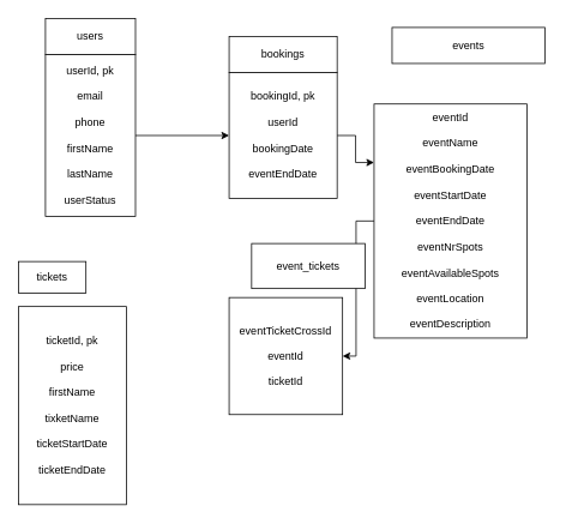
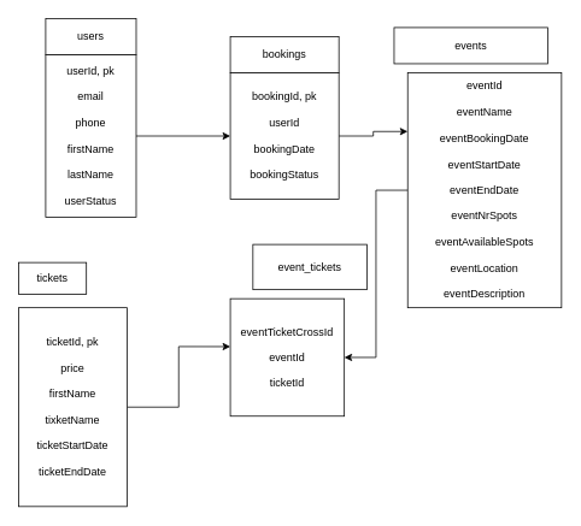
  <mxCell id="0" />
  <mxCell id="1" parent="0" />
  <mxCell id="2" style="edgeStyle=orthogonalEdgeStyle;rounded=0;orthogonalLoop=1;jettySize=auto;html=1;entryX=0;entryY=0.5;entryDx=0;entryDy=0;" parent="1" source="3" target="10" edge="1"><mxGeometry relative="1" as="geometry" /></mxCell>
  <mxCell id="3" value="" style="rounded=0;whiteSpace=wrap;html=1;" parent="1" vertex="1"><mxGeometry x="50" y="60" width="100" height="180" as="geometry" /></mxCell>
  <mxCell id="4" value="" style="rounded=0;whiteSpace=wrap;html=1;direction=south;" parent="1" vertex="1"><mxGeometry x="50" y="20" width="100" height="40" as="geometry" /></mxCell>
  <mxCell id="5" value="users" style="text;html=1;strokeColor=none;fillColor=none;align=center;verticalAlign=middle;whiteSpace=wrap;rounded=0;" parent="1" vertex="1"><mxGeometry x="70" y="20" width="60" height="40" as="geometry" /></mxCell>
  <mxCell id="6" value="userId, pk&lt;br&gt;&lt;br&gt;email&lt;br&gt;&lt;br&gt;phone&lt;br&gt;&lt;br&gt;firstName&lt;br&gt;&lt;br&gt;lastName&lt;br&gt;&lt;br&gt;userStatus" style="text;html=1;strokeColor=none;fillColor=none;align=center;verticalAlign=middle;whiteSpace=wrap;rounded=0;" parent="1" vertex="1"><mxGeometry x="65" y="70" width="70" height="160" as="geometry" /></mxCell>
  <mxCell id="7" value="" style="rounded=0;whiteSpace=wrap;html=1;" parent="1" vertex="1"><mxGeometry x="254" y="40" width="120" height="40" as="geometry" /></mxCell>
  <mxCell id="8" value="bookings" style="text;html=1;strokeColor=none;fillColor=none;align=center;verticalAlign=middle;whiteSpace=wrap;rounded=0;" parent="1" vertex="1"><mxGeometry x="294" y="50" width="40" height="20" as="geometry" /></mxCell>
  <mxCell id="9" style="edgeStyle=orthogonalEdgeStyle;rounded=0;orthogonalLoop=1;jettySize=auto;html=1;entryX=0;entryY=0.25;entryDx=0;entryDy=0;" parent="1" source="10" target="14" edge="1"><mxGeometry relative="1" as="geometry" /></mxCell>
  <mxCell id="10" value="" style="rounded=0;whiteSpace=wrap;html=1;" parent="1" vertex="1"><mxGeometry x="254" y="80" width="120" height="140" as="geometry" /></mxCell>
- <mxCell id="11" value="bookingId, pk&lt;br&gt;&lt;br&gt;userId&lt;br&gt;&lt;br&gt;bookingDate&lt;br&gt;&lt;br&gt;eventEndDate" style="text;html=1;strokeColor=none;fillColor=none;align=center;verticalAlign=middle;whiteSpace=wrap;rounded=0;" parent="1" vertex="1"><mxGeometry x="274" y="85" width="80" height="130" as="geometry" /></mxCell>
+ <mxCell id="11" value="bookingId, pk&lt;br&gt;&lt;br&gt;userId&lt;br&gt;&lt;br&gt;bookingDate&lt;br&gt;&lt;br&gt;bookingStatus" style="text;html=1;strokeColor=none;fillColor=none;align=center;verticalAlign=middle;whiteSpace=wrap;rounded=0;" parent="1" vertex="1"><mxGeometry x="274" y="85" width="80" height="130" as="geometry" /></mxCell>
  <mxCell id="12" value="events" style="rounded=0;whiteSpace=wrap;html=1;" parent="1" vertex="1"><mxGeometry x="435" y="30" width="170" height="40" as="geometry" /></mxCell>
  <mxCell id="13" style="edgeStyle=orthogonalEdgeStyle;rounded=0;orthogonalLoop=1;jettySize=auto;html=1;entryX=1;entryY=0.5;entryDx=0;entryDy=0;" parent="1" source="14" target="19" edge="1"><mxGeometry relative="1" as="geometry" /></mxCell>
- <mxCell id="14" value="eventId&lt;br&gt;&lt;br&gt;eventName&lt;br&gt;&lt;br&gt;eventBookingDate&lt;br&gt;&lt;br&gt;eventStartDate&lt;br&gt;&lt;br&gt;eventEndDate&lt;br&gt;&lt;br&gt;eventNrSpots&lt;br&gt;&lt;br&gt;eventAvailableSpots&lt;br&gt;&lt;br&gt;eventLocation&lt;br&gt;&lt;br&gt;eventDescription" style="rounded=0;whiteSpace=wrap;html=1;" parent="1" vertex="1"><mxGeometry x="415" y="115" width="170" height="260" as="geometry" /></mxCell>
+ <mxCell id="14" value="eventId&lt;br&gt;&lt;br&gt;eventName&lt;br&gt;&lt;br&gt;eventBookingDate&lt;br&gt;&lt;br&gt;eventStartDate&lt;br&gt;&lt;br&gt;eventEndDate&lt;br&gt;&lt;br&gt;eventNrSpots&lt;br&gt;&lt;br&gt;eventAvailableSpots&lt;br&gt;&lt;br&gt;eventLocation&lt;br&gt;&lt;br&gt;eventDescription" style="rounded=0;whiteSpace=wrap;html=1;" parent="1" vertex="1"><mxGeometry x="450" y="80" width="170" height="260" as="geometry" /></mxCell>
  <mxCell id="15" value="tickets" style="rounded=0;whiteSpace=wrap;html=1;" parent="1" vertex="1"><mxGeometry x="20" y="290" width="75" height="35" as="geometry" /></mxCell>
+ <mxCell id="16" style="edgeStyle=orthogonalEdgeStyle;rounded=0;orthogonalLoop=1;jettySize=auto;html=1;entryX=0;entryY=0.408;entryDx=0;entryDy=0;entryPerimeter=0;" parent="1" source="17" target="19" edge="1"><mxGeometry relative="1" as="geometry" /></mxCell>
  <mxCell id="17" value="ticketId, pk&lt;br&gt;&lt;br&gt;price&lt;br&gt;&lt;br&gt;firstName&lt;br&gt;&lt;br&gt;tixketName&lt;br&gt;&lt;br&gt;ticketStartDate&lt;br&gt;&lt;br&gt;ticketEndDate" style="rounded=0;whiteSpace=wrap;html=1;" parent="1" vertex="1"><mxGeometry x="20" y="340" width="120" height="220" as="geometry" /></mxCell>
  <mxCell id="18" value="event_tickets" style="rounded=0;whiteSpace=wrap;html=1;" parent="1" vertex="1"><mxGeometry x="279" y="270" width="126" height="50" as="geometry" /></mxCell>
  <mxCell id="19" value="eventTicketCrossId&lt;br&gt;&lt;br&gt;eventId&lt;br&gt;&lt;br&gt;ticketId" style="rounded=0;whiteSpace=wrap;html=1;" parent="1" vertex="1"><mxGeometry x="254" y="330" width="126" height="130" as="geometry" /></mxCell>
